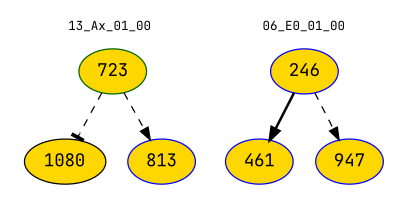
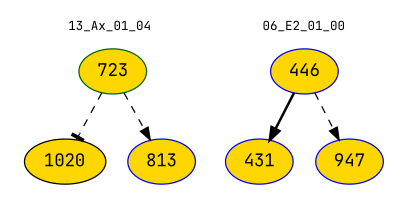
  digraph {
    fontname="JetBrains Mono"
    node [color=blue fillcolor=gold fontname="JetBrains Mono" style=filled]
    edge [arrowhead=normal color=black fontname="JetBrains Mono" style=dashed]
    n1 [color=darkgreen label=723]
-   n2 [color=black label=1080]
+   n2 [color=black label=1020]
    n3 [label=813]
-   n4 [label=246]
-   n5 [label=461]
+   n4 [label=446]
+   n5 [label=431]
    n6 [label=947]
    subgraph cluster_1 {
      color=white
      fontsize=10
-     label="13_Ax_01_00"
+     label="13_Ax_01_04"
      n1
      n2
      n3
    }
    subgraph cluster_2 {
      color=white
      fontsize=10
-     label="06_E0_01_00"
+     label="06_E2_01_00"
      n4
      n5
      n6
    }
    n1 -> n2 [arrowhead=tee]
    n1 -> n3
    n4 -> n5 [style=bold]
    n4 -> n6
  }
